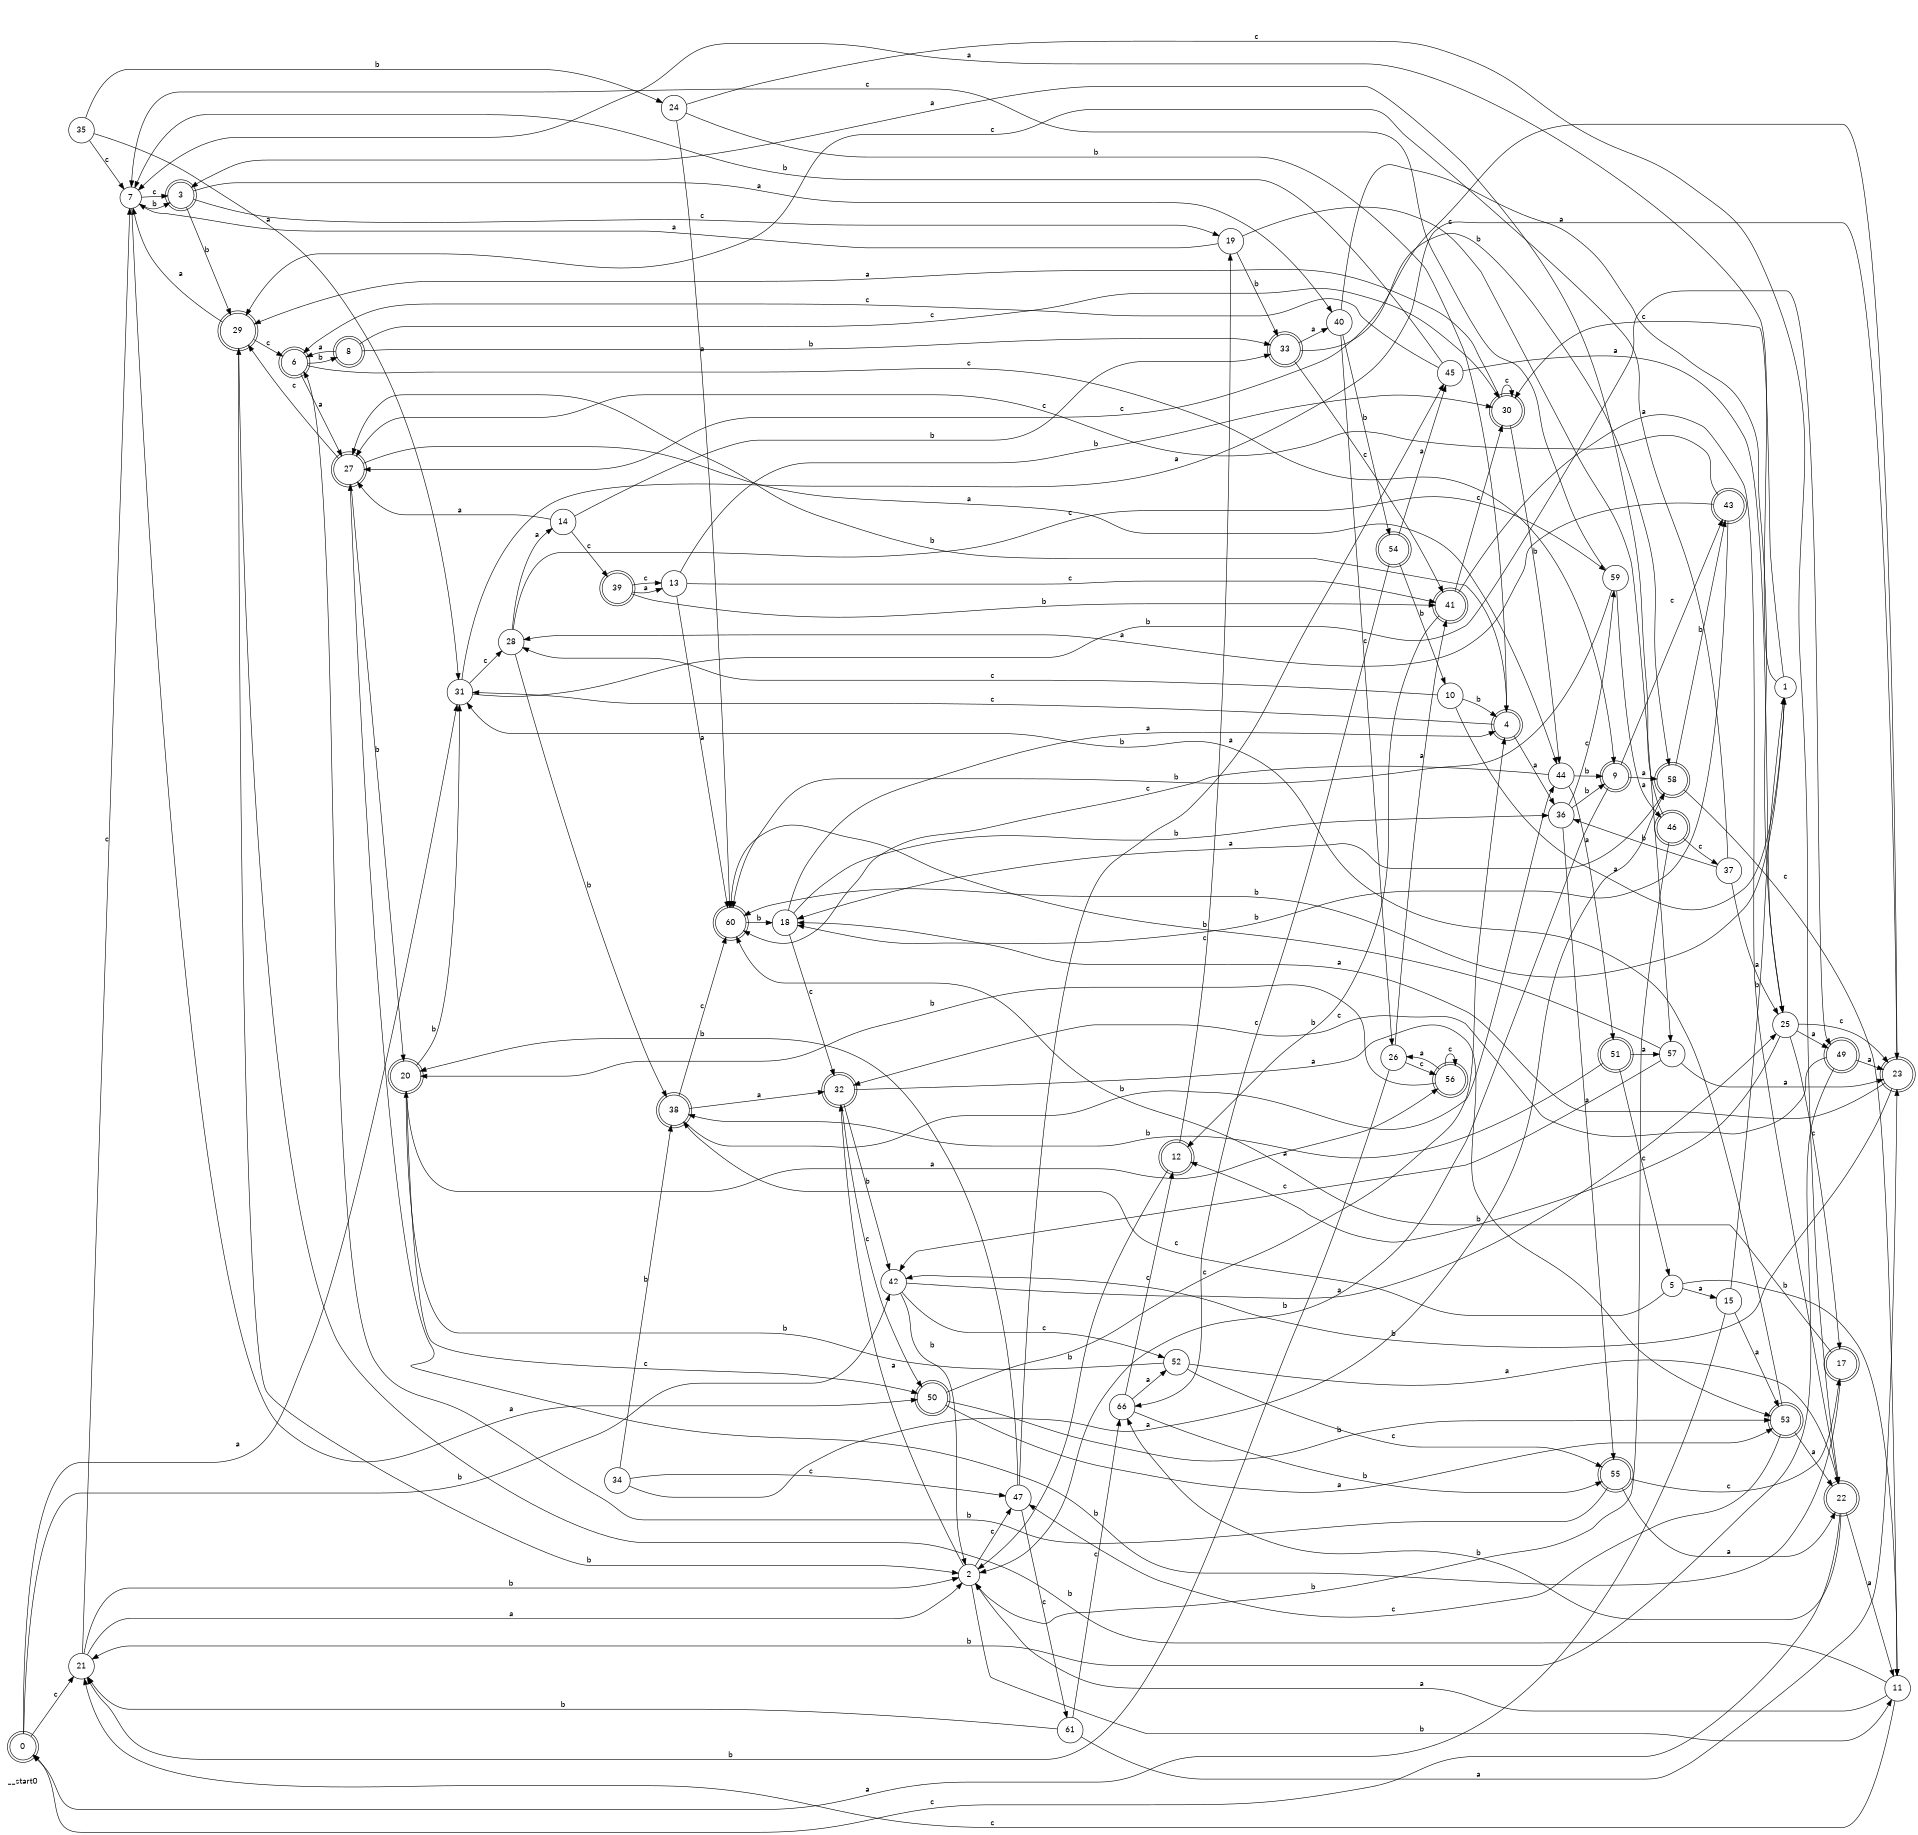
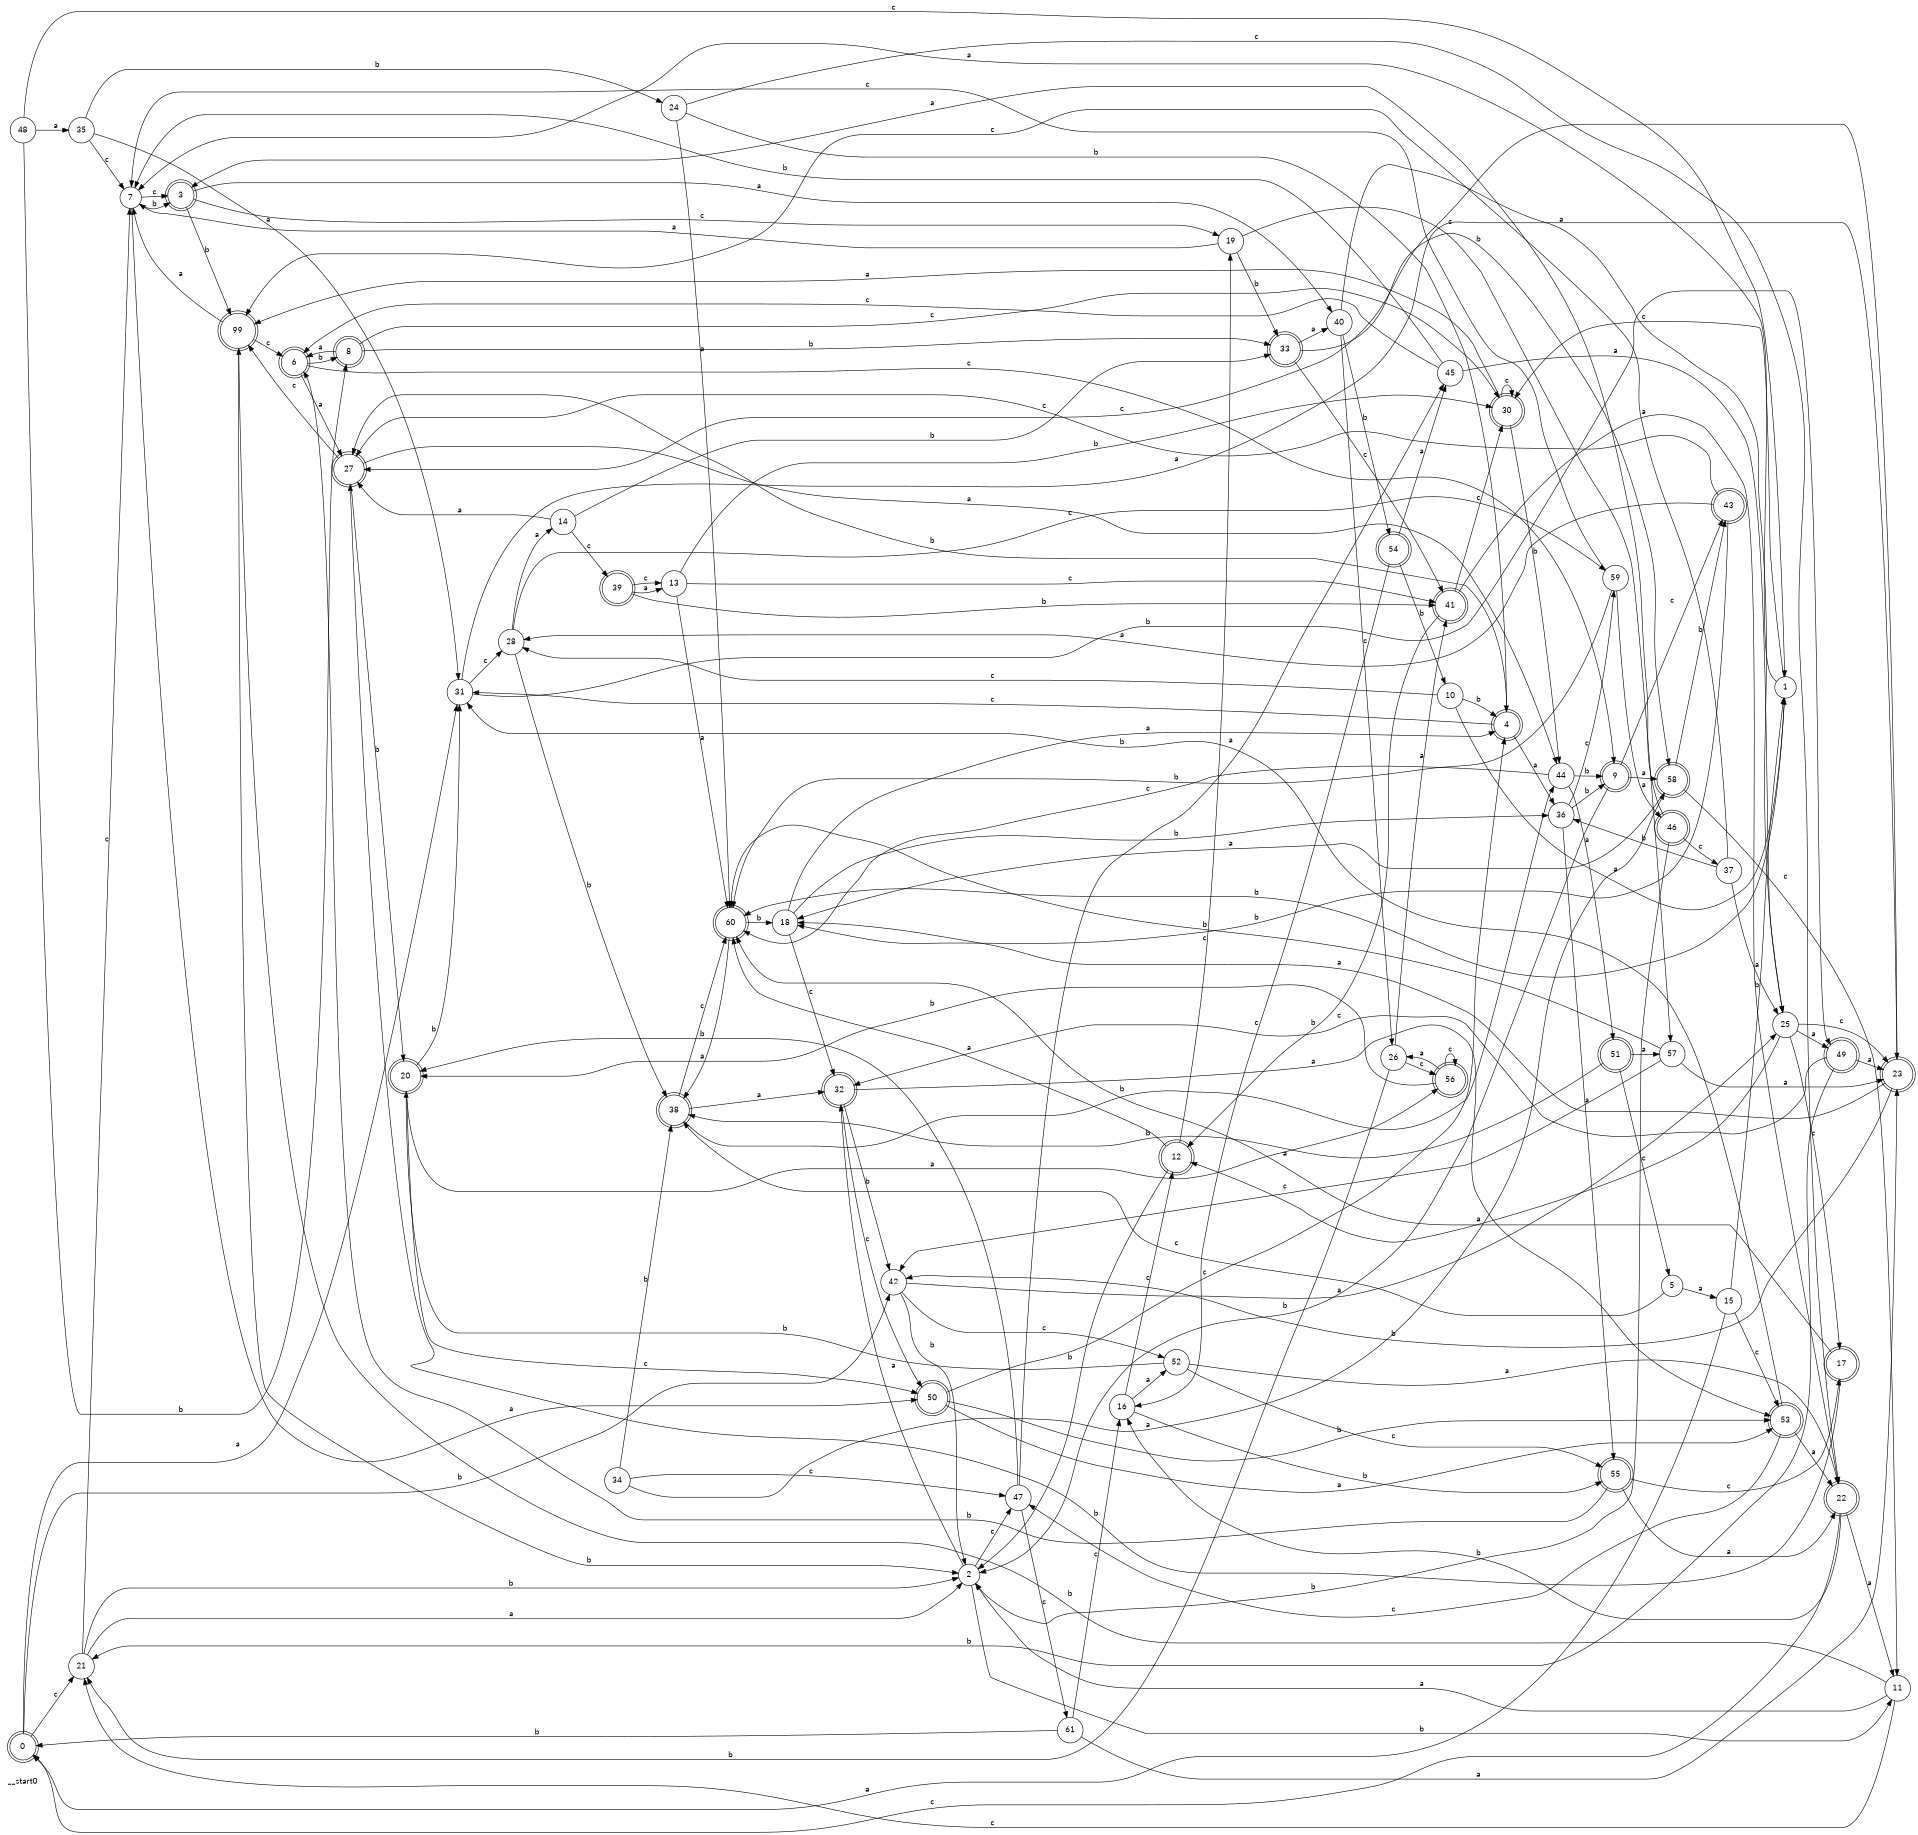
  digraph {
    fontname=Lato
    rankdir=LR
    node [fontname=Lato shape=circle color=black fillcolor=white style=filled]
    edge [fontname=Lato]
    __start0 [shape=none color="" fillcolor="" style=""]
    n2 [label=0 shape=doublecircle style="rounded,filled"]
    n3 [label=21]
    n4 [label=31]
    n5 [label=42]
    n6 [label=7]
    n7 [label=2]
    n8 [label=28]
    n9 [label=23 shape=doublecircle style="rounded,filled"]
    n10 [label=49 shape=doublecircle style="rounded,filled"]
    n11 [label=52]
    n12 [label=25]
    n13 [label=1]
    n14 [label=30 shape=doublecircle style="rounded,filled"]
    n15 [label=60 shape=doublecircle style="rounded,filled"]
    n16 [label=3 shape=doublecircle style="rounded,filled"]
    n17 [label=50 shape=doublecircle style="rounded,filled"]
-   n18 [label=29 shape=doublecircle style="rounded,filled"]
+   n18 [label=99 shape=doublecircle style="rounded,filled"]
    n19 [label=44]
    n20 [label=38 shape=doublecircle style="rounded,filled"]
    n21 [label=18]
    n22 [label=11]
    n23 [label=32 shape=doublecircle style="rounded,filled"]
    n24 [label=47]
    n25 [label=53 shape=doublecircle style="rounded,filled"]
    n26 [label=20 shape=doublecircle style="rounded,filled"]
    n27 [label=45]
    n28 [label=61]
    n29 [label=19]
    n30 [label=40]
    n31 [label=33 shape=doublecircle style="rounded,filled"]
    n32 [label=57]
    n33 [label=6 shape=doublecircle style="rounded,filled"]
    n34 [label=26]
    n35 [label=54 shape=doublecircle style="rounded,filled"]
    n36 [label=4 shape=doublecircle style="rounded,filled"]
    n37 [label=27 shape=doublecircle style="rounded,filled"]
    n38 [label=36]
    n39 [label=9 shape=doublecircle style="rounded,filled"]
    n40 [label=59]
    n41 [label=55 shape=doublecircle style="rounded,filled"]
    n42 [label=5]
    n43 [label=15]
    n44 [label=8 shape=doublecircle style="rounded,filled"]
    n45 [label=43 shape=doublecircle style="rounded,filled"]
    n46 [label=58 shape=doublecircle style="rounded,filled"]
    n47 [label=41 shape=doublecircle style="rounded,filled"]
    n48 [label=10]
    n49 [label=14]
    n50 [label=46 shape=doublecircle style="rounded,filled"]
    n51 [label=12 shape=doublecircle style="rounded,filled"]
    n52 [label=13]
    n53 [label=22 shape=doublecircle style="rounded,filled"]
    n54 [label=39 shape=doublecircle style="rounded,filled"]
-   n55 [label=66]
+   n55 [label=16]
    n56 [label=17 shape=doublecircle style="rounded,filled"]
    n57 [label=56 shape=doublecircle style="rounded,filled"]
    n58 [label=24]
    n59 [label=51 shape=doublecircle style="rounded,filled"]
    n60 [label=34]
    n61 [label=35]
    n62 [label=37]
+   n63 [label=48]
    n2 -> n3 [label=c]
    n2 -> n4 [label=a]
    n2 -> n5 [label=b]
    n3 -> n6 [label=c]
    n3 -> n7 [label=a]
    n3 -> n7 [label=b]
    n4 -> n8 [label=c]
    n4 -> n9 [label=a]
    n4 -> n10 [label=b]
    n5 -> n7 [label=b]
    n5 -> n11 [label=c]
    n5 -> n12 [label=a]
    n6 -> n16 [label=b]
    n6 -> n16 [label=c]
    n6 -> n17 [label=a]
    n7 -> n22 [label=b]
    n7 -> n23 [label=a]
    n7 -> n24 [label=c]
    n8 -> n20 [label=b]
    n8 -> n40 [label=c]
    n8 -> n49 [label=a]
    n9 -> n5 [label=b]
    n9 -> n21 [label=a]
    n9 -> n37 [label=c]
    n10 -> n3 [label=b]
    n10 -> n9 [label=a]
    n10 -> n23 [label=c]
    n11 -> n26 [label=b]
    n11 -> n41 [label=c]
    n11 -> n53 [label=a]
    n12 -> n9 [label=c]
    n12 -> n10 [label=a]
-   n12 -> n51 [label=b]
+   n12 -> n51 [label=a]
    n12 -> n56 [label=c]
    n13 -> n6 [label=a]
    n13 -> n14 [label=c]
    n13 -> n15 [label=b]
    n14 -> n14 [label=c]
    n14 -> n18 [label=a]
    n14 -> n19 [label=b]
+   n15 -> n20 [label=a]
    n15 -> n21 [label=b]
    n16 -> n18 [label=b]
    n16 -> n29 [label=c]
    n16 -> n30 [label=a]
    n17 -> n25 [label=a]
    n17 -> n25 [label=b]
    n17 -> n36 [label=c]
    n18 -> n6 [label=a]
    n18 -> n7 [label=b]
    n18 -> n33 [label=c]
    n19 -> n15 [label=c]
    n19 -> n39 [label=b]
    n19 -> n59 [label=a]
    n20 -> n15 [label=c]
    n20 -> n19 [label=b]
    n20 -> n23 [label=a]
    n21 -> n23 [label=c]
    n21 -> n36 [label=a]
    n21 -> n38 [label=b]
    n22 -> n3 [label=c]
    n22 -> n7 [label=a]
    n22 -> n18 [label=b]
    n23 -> n5 [label=b]
    n23 -> n17 [label=c]
    n23 -> n25 [label=a]
    n24 -> n26 [label=b]
    n24 -> n27 [label=a]
    n24 -> n28 [label=c]
    n25 -> n4 [label=b]
    n25 -> n24 [label=c]
    n25 -> n53 [label=a]
    n26 -> n4 [label=b]
    n26 -> n17 [label=c]
    n26 -> n57 [label=a]
    n27 -> n6 [label=b]
    n27 -> n12 [label=a]
    n27 -> n33 [label=c]
-   n28 -> n3 [label=b]
+   n28 -> n2 [label=b]
    n28 -> n9 [label=a]
    n28 -> n55 [label=c]
    n29 -> n6 [label=a]
    n29 -> n31 [label=b]
    n29 -> n32 [label=c]
    n30 -> n12 [label=a]
    n30 -> n34 [label=c]
    n30 -> n35 [label=b]
    n31 -> n30 [label=a]
    n31 -> n46 [label=b]
    n31 -> n47 [label=c]
    n32 -> n5 [label=c]
    n32 -> n9 [label=a]
    n32 -> n15 [label=b]
    n33 -> n37 [label=a]
    n33 -> n39 [label=c]
    n33 -> n44 [label=b]
    n34 -> n3 [label=b]
    n34 -> n47 [label=a]
    n34 -> n57 [label=c]
    n35 -> n27 [label=a]
    n35 -> n48 [label=b]
    n35 -> n55 [label=c]
    n36 -> n4 [label=c]
    n36 -> n37 [label=b]
    n36 -> n38 [label=a]
    n37 -> n18 [label=c]
    n37 -> n19 [label=a]
    n37 -> n26 [label=b]
    n38 -> n39 [label=b]
    n38 -> n40 [label=c]
    n38 -> n41 [label=a]
    n39 -> n7 [label=b]
    n39 -> n45 [label=c]
    n39 -> n46 [label=a]
    n40 -> n6 [label=c]
    n40 -> n15 [label=b]
    n40 -> n50 [label=a]
    n41 -> n33 [label=b]
    n41 -> n53 [label=a]
    n41 -> n56 [label=c]
    n42 -> n20 [label=c]
-   n42 -> n22 [label=b]
    n42 -> n43 [label=a]
    n43 -> n2 [label=a]
    n43 -> n13 [label=b]
-   n43 -> n25 [label=a]
+   n43 -> n25 [label=c]
    n44 -> n14 [label=c]
    n44 -> n31 [label=b]
    n44 -> n33 [label=a]
    n45 -> n8 [label=a]
    n45 -> n21 [label=b]
    n45 -> n37 [label=c]
    n46 -> n21 [label=a]
    n46 -> n22 [label=c]
    n46 -> n45 [label=b]
    n47 -> n14 [label=c]
    n47 -> n51 [label=b]
    n47 -> n53 [label=a]
    n48 -> n8 [label=c]
    n48 -> n13 [label=a]
    n48 -> n36 [label=b]
    n49 -> n31 [label=b]
    n49 -> n37 [label=a]
    n49 -> n54 [label=c]
    n50 -> n7 [label=b]
    n50 -> n16 [label=a]
    n50 -> n62 [label=c]
    n51 -> n7 [label=b]
+   n51 -> n15 [label=a]
    n51 -> n29 [label=c]
    n52 -> n14 [label=b]
    n52 -> n15 [label=a]
    n52 -> n47 [label=c]
    n53 -> n2 [label=c]
    n53 -> n22 [label=a]
    n53 -> n55 [label=b]
    n54 -> n47 [label=b]
    n54 -> n52 [label=a]
    n54 -> n52 [label=c]
    n55 -> n11 [label=a]
    n55 -> n41 [label=b]
    n55 -> n51 [label=c]
    n56 -> n15 [label=a]
    n56 -> n37 [label=b]
    n57 -> n26 [label=b]
    n57 -> n34 [label=a]
    n57 -> n57 [label=c]
    n58 -> n15 [label=a]
    n58 -> n36 [label=b]
    n58 -> n53 [label=c]
    n59 -> n20 [label=b]
    n59 -> n32 [label=a]
    n59 -> n42 [label=c]
    n60 -> n20 [label=b]
    n60 -> n24 [label=c]
    n60 -> n46 [label=a]
    n61 -> n4 [label=a]
    n61 -> n6 [label=c]
    n61 -> n58 [label=b]
    n62 -> n12 [label=a]
    n62 -> n18 [label=c]
    n62 -> n38 [label=b]
+   n63 -> n13 [label=c]
+   n63 -> n44 [label=b]
+   n63 -> n61 [label=a]
  }
